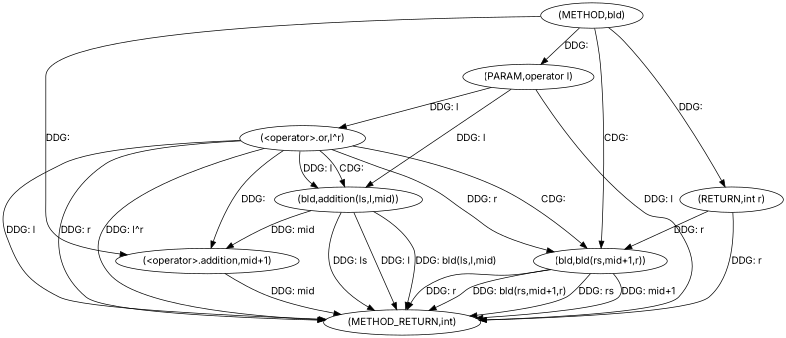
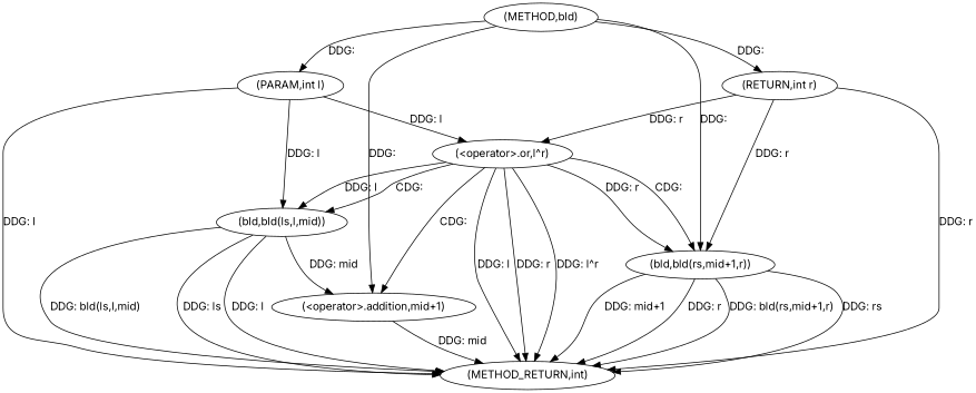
  digraph {
    fontname=Inter
    node [fontname=Inter]
    edge [fontname=Inter]
    n1 [label="(METHOD,bld)"]
-   n2 [label="(PARAM,operator l)"]
+   n2 [label="(PARAM,int l)"]
    n3 [label="(RETURN,int r)"]
    n4 [label="(bld,bld(rs,mid+1,r))"]
    n5 [label="(<operator>.addition,mid+1)"]
    n6 [label="(<operator>.or,l^r)"]
-   n7 [label="(bld,addition(ls,l,mid))"]
+   n7 [label="(bld,bld(ls,l,mid))"]
    n8 [label="(METHOD_RETURN,int)"]
    n1 -> n2 [label="DDG: "]
    n1 -> n3 [label="DDG: "]
-   n1 -> n4 [label="CDG: "]
+   n1 -> n4 [label="DDG: "]
    n1 -> n5 [label="DDG: "]
    n2 -> n6 [label="DDG: l"]
    n2 -> n7 [label="DDG: l"]
    n2 -> n8 [label="DDG: l"]
    n3 -> n4 [label="DDG: r"]
+   n3 -> n6 [label="DDG: r"]
    n3 -> n8 [label="DDG: r"]
    n4 -> n8 [label="DDG: mid+1"]
    n4 -> n8 [label="DDG: r"]
    n4 -> n8 [label="DDG: bld(rs,mid+1,r)"]
    n4 -> n8 [label="DDG: rs"]
    n5 -> n8 [label="DDG: mid"]
    n6 -> n4 [label="DDG: r"]
    n6 -> n4 [label="CDG: "]
-   n6 -> n5 [label="DDG: "]
+   n6 -> n5 [label="CDG: "]
    n6 -> n7 [label="DDG: l"]
    n6 -> n7 [label="CDG: "]
    n6 -> n8 [label="DDG: l"]
    n6 -> n8 [label="DDG: r"]
    n6 -> n8 [label="DDG: l^r"]
    n7 -> n5 [label="DDG: mid"]
    n7 -> n8 [label="DDG: l"]
    n7 -> n8 [label="DDG: bld(ls,l,mid)"]
    n7 -> n8 [label="DDG: ls"]
  }
